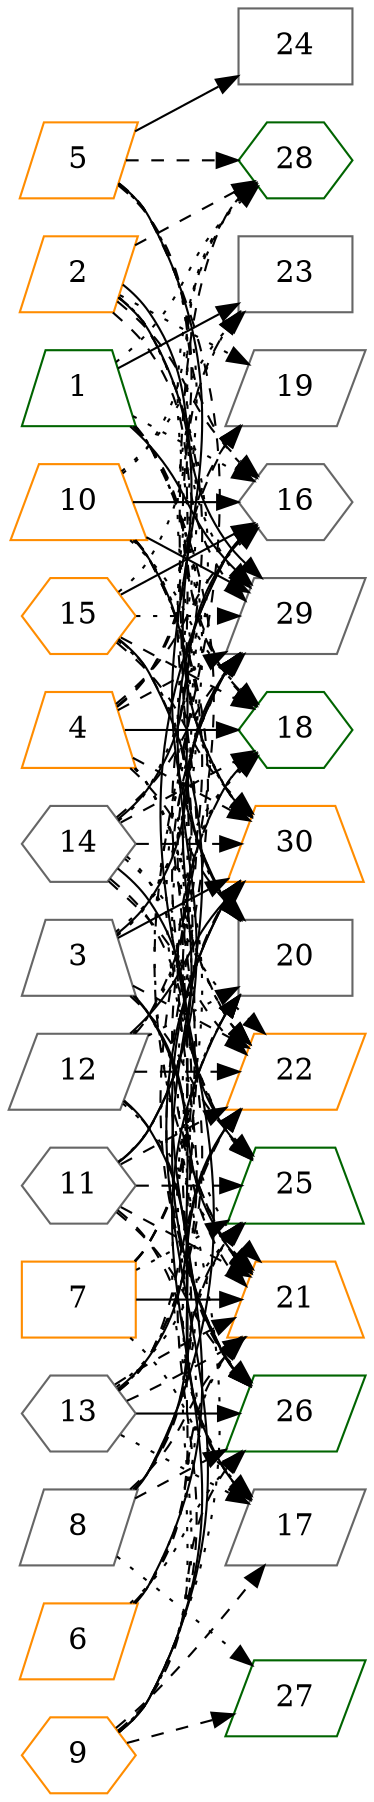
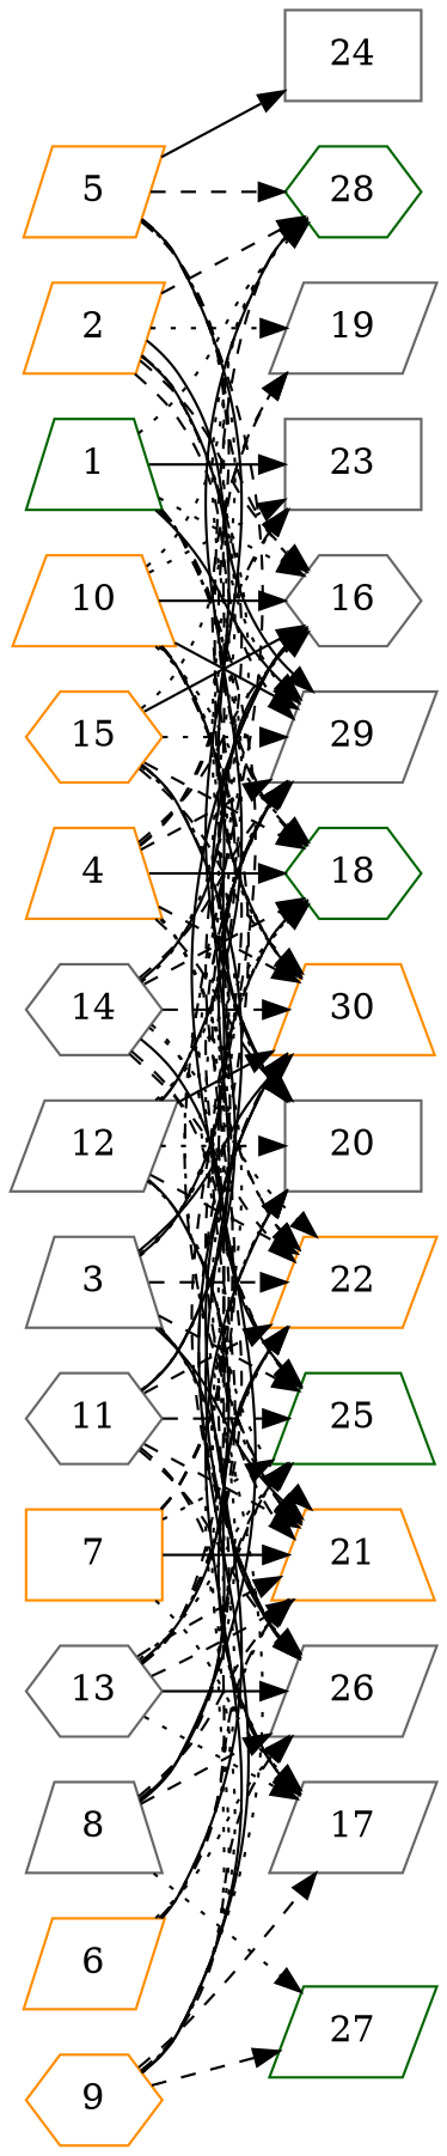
  digraph {
    rankdir=LR
    node [alpha=0.04 color=gray40 shape=parallelogram]
    edge [style=dashed]
    1 [alpha=0.14 color=darkgreen expect_size=32624640 shape=trapezium]
    16 [alpha=0.08 expect_size=16928768 shape=hexagon]
    18 [alpha=0.14 color=darkgreen expect_size=42731520 shape=hexagon]
    22 [alpha=0.14 color=darkorange expect_size=19048448]
    23 [alpha=0.13 expect_size=18408448 shape=box]
    25 [alpha=0.13 color=darkgreen expect_size=51735552 shape=trapezium]
-   26 [alpha=0.06 color=darkgreen expect_size=8659968]
+   26 [alpha=0.06 expect_size=8659968]
    28 [color=darkgreen expect_size=17242112 shape=hexagon]
    29 [alpha=0.11 expect_size=50083840]
    30 [alpha=0.07 color=darkorange expect_size=43654144 shape=trapezium]
    2 [alpha=0.17 color=darkorange expect_size=8315904]
    19 [alpha=0.17 expect_size=36917248]
    20 [alpha=0.15 expect_size=47133696 shape=box]
    3 [alpha=0.12 expect_size=26422272 shape=trapezium]
    17 [alpha=0.16 expect_size=30367744]
    21 [color=darkorange expect_size=21213184 shape=trapezium]
    4 [alpha=0.19 color=darkorange expect_size=33453056 shape=trapezium]
    5 [alpha=0.15 color=darkorange expect_size=47539200]
    24 [expect_size=14015488 shape=box]
    6 [alpha=0.06 color=darkorange expect_size=12883968]
    7 [alpha=0.05 color=darkorange expect_size=51365888 shape=box]
-   8 [alpha=0.18 expect_size=39168000]
+   8 [alpha=0.18 expect_size=39168000 shape=trapezium]
    27 [alpha=0.18 color=darkgreen expect_size=26807296]
    9 [color=darkorange expect_size=6362112 shape=hexagon]
    10 [alpha=0.09 color=darkorange expect_size=28961792 shape=trapezium]
    11 [alpha=0.19 expect_size=22945792 shape=hexagon]
    12 [alpha=0.20 expect_size=8899584]
    13 [alpha=0.18 expect_size=49848320 shape=hexagon]
    14 [alpha=0.16 expect_size=30427136 shape=hexagon]
    15 [alpha=0.02 color=darkorange expect_size=28016640 shape=hexagon]
    1 -> 16 [style=dotted]
    1 -> 18
    1 -> 22 [style=dotted]
    1 -> 23 [style=solid]
    1 -> 25 [style=dotted]
    1 -> 26
    1 -> 28 [style=dotted]
    1 -> 29 [style=solid]
    1 -> 30
    2 -> 16
    2 -> 22
    2 -> 25 [style=dotted]
    2 -> 28
    2 -> 29
    2 -> 29 [style=solid]
    2 -> 30 [style=solid]
    2 -> 19 [style=dotted]
    2 -> 20 [style=dotted]
    3 -> 16 [style=dotted]
    3 -> 18 [style=dotted]
    3 -> 22
    3 -> 23 [style=dotted]
    3 -> 25
    3 -> 26 [style=solid]
    3 -> 29 [style=solid]
    3 -> 30 [style=solid]
    3 -> 17 [style=dotted]
    3 -> 21 [style=solid]
    4 -> 16
    4 -> 18 [style=solid]
    4 -> 23
    4 -> 25 [style=dotted]
    4 -> 29
    4 -> 30
    4 -> 19
    4 -> 20
    4 -> 17 [style=dotted]
    4 -> 21 [style=dotted]
    5 -> 16
    5 -> 18
    5 -> 28
    5 -> 29 [style=dotted]
    5 -> 30 [style=dotted]
    5 -> 20 [style=solid]
    5 -> 21
    5 -> 24 [style=solid]
    6 -> 25
    6 -> 26 [style=dotted]
    6 -> 30 [style=solid]
    6 -> 20 [style=dotted]
    6 -> 21
    7 -> 18
    7 -> 25 [style=dotted]
    7 -> 29
    7 -> 30
    7 -> 17 [style=dotted]
    7 -> 21 [style=solid]
    8 -> 16 [style=solid]
    8 -> 22 [style=solid]
    8 -> 25
    8 -> 26
    8 -> 30 [style=dotted]
    8 -> 20
    8 -> 21
    8 -> 27 [style=dotted]
-   9 -> 22
+   9 -> 22 [style=dotted]
    9 -> 25 [style=dotted]
    9 -> 26
    9 -> 29 [style=dotted]
    9 -> 30 [style=solid]
    9 -> 20 [style=solid]
    9 -> 17
    9 -> 21 [style=dotted]
    9 -> 27
    10 -> 16 [style=solid]
    10 -> 18 [style=dotted]
    10 -> 22 [style=dotted]
    10 -> 23 [style=dotted]
    10 -> 26
    10 -> 28 [style=dotted]
    10 -> 29 [style=solid]
    10 -> 30 [style=dotted]
    10 -> 20 [style=solid]
    10 -> 21
    11 -> 16 [style=solid]
    11 -> 18 [style=dotted]
    11 -> 22
    11 -> 25
    11 -> 26
    11 -> 29 [style=solid]
    11 -> 17
    11 -> 21
    12 -> 18 [style=dotted]
    12 -> 22
    12 -> 26
+   12 -> 28 [style=solid]
    12 -> 29 [style=dotted]
    12 -> 30 [style=solid]
    12 -> 19
    12 -> 20 [style=dotted]
    12 -> 17 [style=solid]
    12 -> 21 [style=dotted]
    13 -> 18
    13 -> 22 [style=solid]
    13 -> 25 [style=dotted]
    13 -> 26 [style=solid]
    13 -> 28
    13 -> 29
    13 -> 20 [style=dotted]
    13 -> 17 [style=dotted]
    13 -> 21
    13 -> 21
    14 -> 16 [style=solid]
    14 -> 18
    14 -> 22
    14 -> 22 [style=dotted]
    14 -> 25 [style=solid]
    14 -> 28 [style=dotted]
    14 -> 29
    14 -> 30
    14 -> 21
    14 -> 21 [style=dotted]
    15 -> 16 [style=solid]
    15 -> 18
    15 -> 25
    15 -> 26 [style=solid]
    15 -> 28 [style=dotted]
    15 -> 29 [style=dotted]
    15 -> 30
    15 -> 20 [style=dotted]
  }
